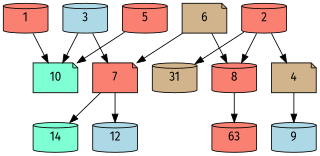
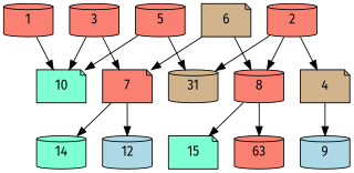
  digraph {
    fontname="Fira Sans"
    node [alpha=0.14 fillcolor=salmon fontname="Fira Sans" shape=cylinder style=filled]
    edge [fontname="Fira Sans"]
    1 [expect_size=29655040]
    10 [alpha=0.07 expect_size=7837696 fillcolor=aquamarine shape=note]
    2 [alpha=0.18 expect_size=19801088]
    8 [alpha=0.02 expect_size=27255808]
    n5 [alpha=0.07 expect_size=20023296 fillcolor=tan label=31]
    4 [expect_size=5603328 fillcolor=tan shape=note]
    n7 [alpha=0.05 expect_size=48841728 label=63]
+   15 [alpha=0.06 expect_size=27727872 fillcolor=aquamarine shape=note]
    9 [alpha=0.01 expect_size=40772608 fillcolor=lightblue]
-   3 [alpha=0.17 expect_size=39083008 fillcolor=lightblue]
+   3 [alpha=0.17 expect_size=39083008]
    7 [alpha=0.17 expect_size=34707456 shape=note]
    12 [alpha=0.09 expect_size=6071296 fillcolor=lightblue]
    14 [alpha=0.04 expect_size=41551872 fillcolor=aquamarine]
    5 [alpha=0.06 expect_size=38194176]
    6 [alpha=0.01 expect_size=48281600 fillcolor=tan shape=note]
    1 -> 10
    2 -> 8
    2 -> n5
    2 -> 4
    8 -> n7
+   8 -> 15
    4 -> 9
    3 -> 10
    3 -> 7
    7 -> 12
    7 -> 14
    5 -> 10
+   5 -> n5
    6 -> 8
    6 -> 7
  }
